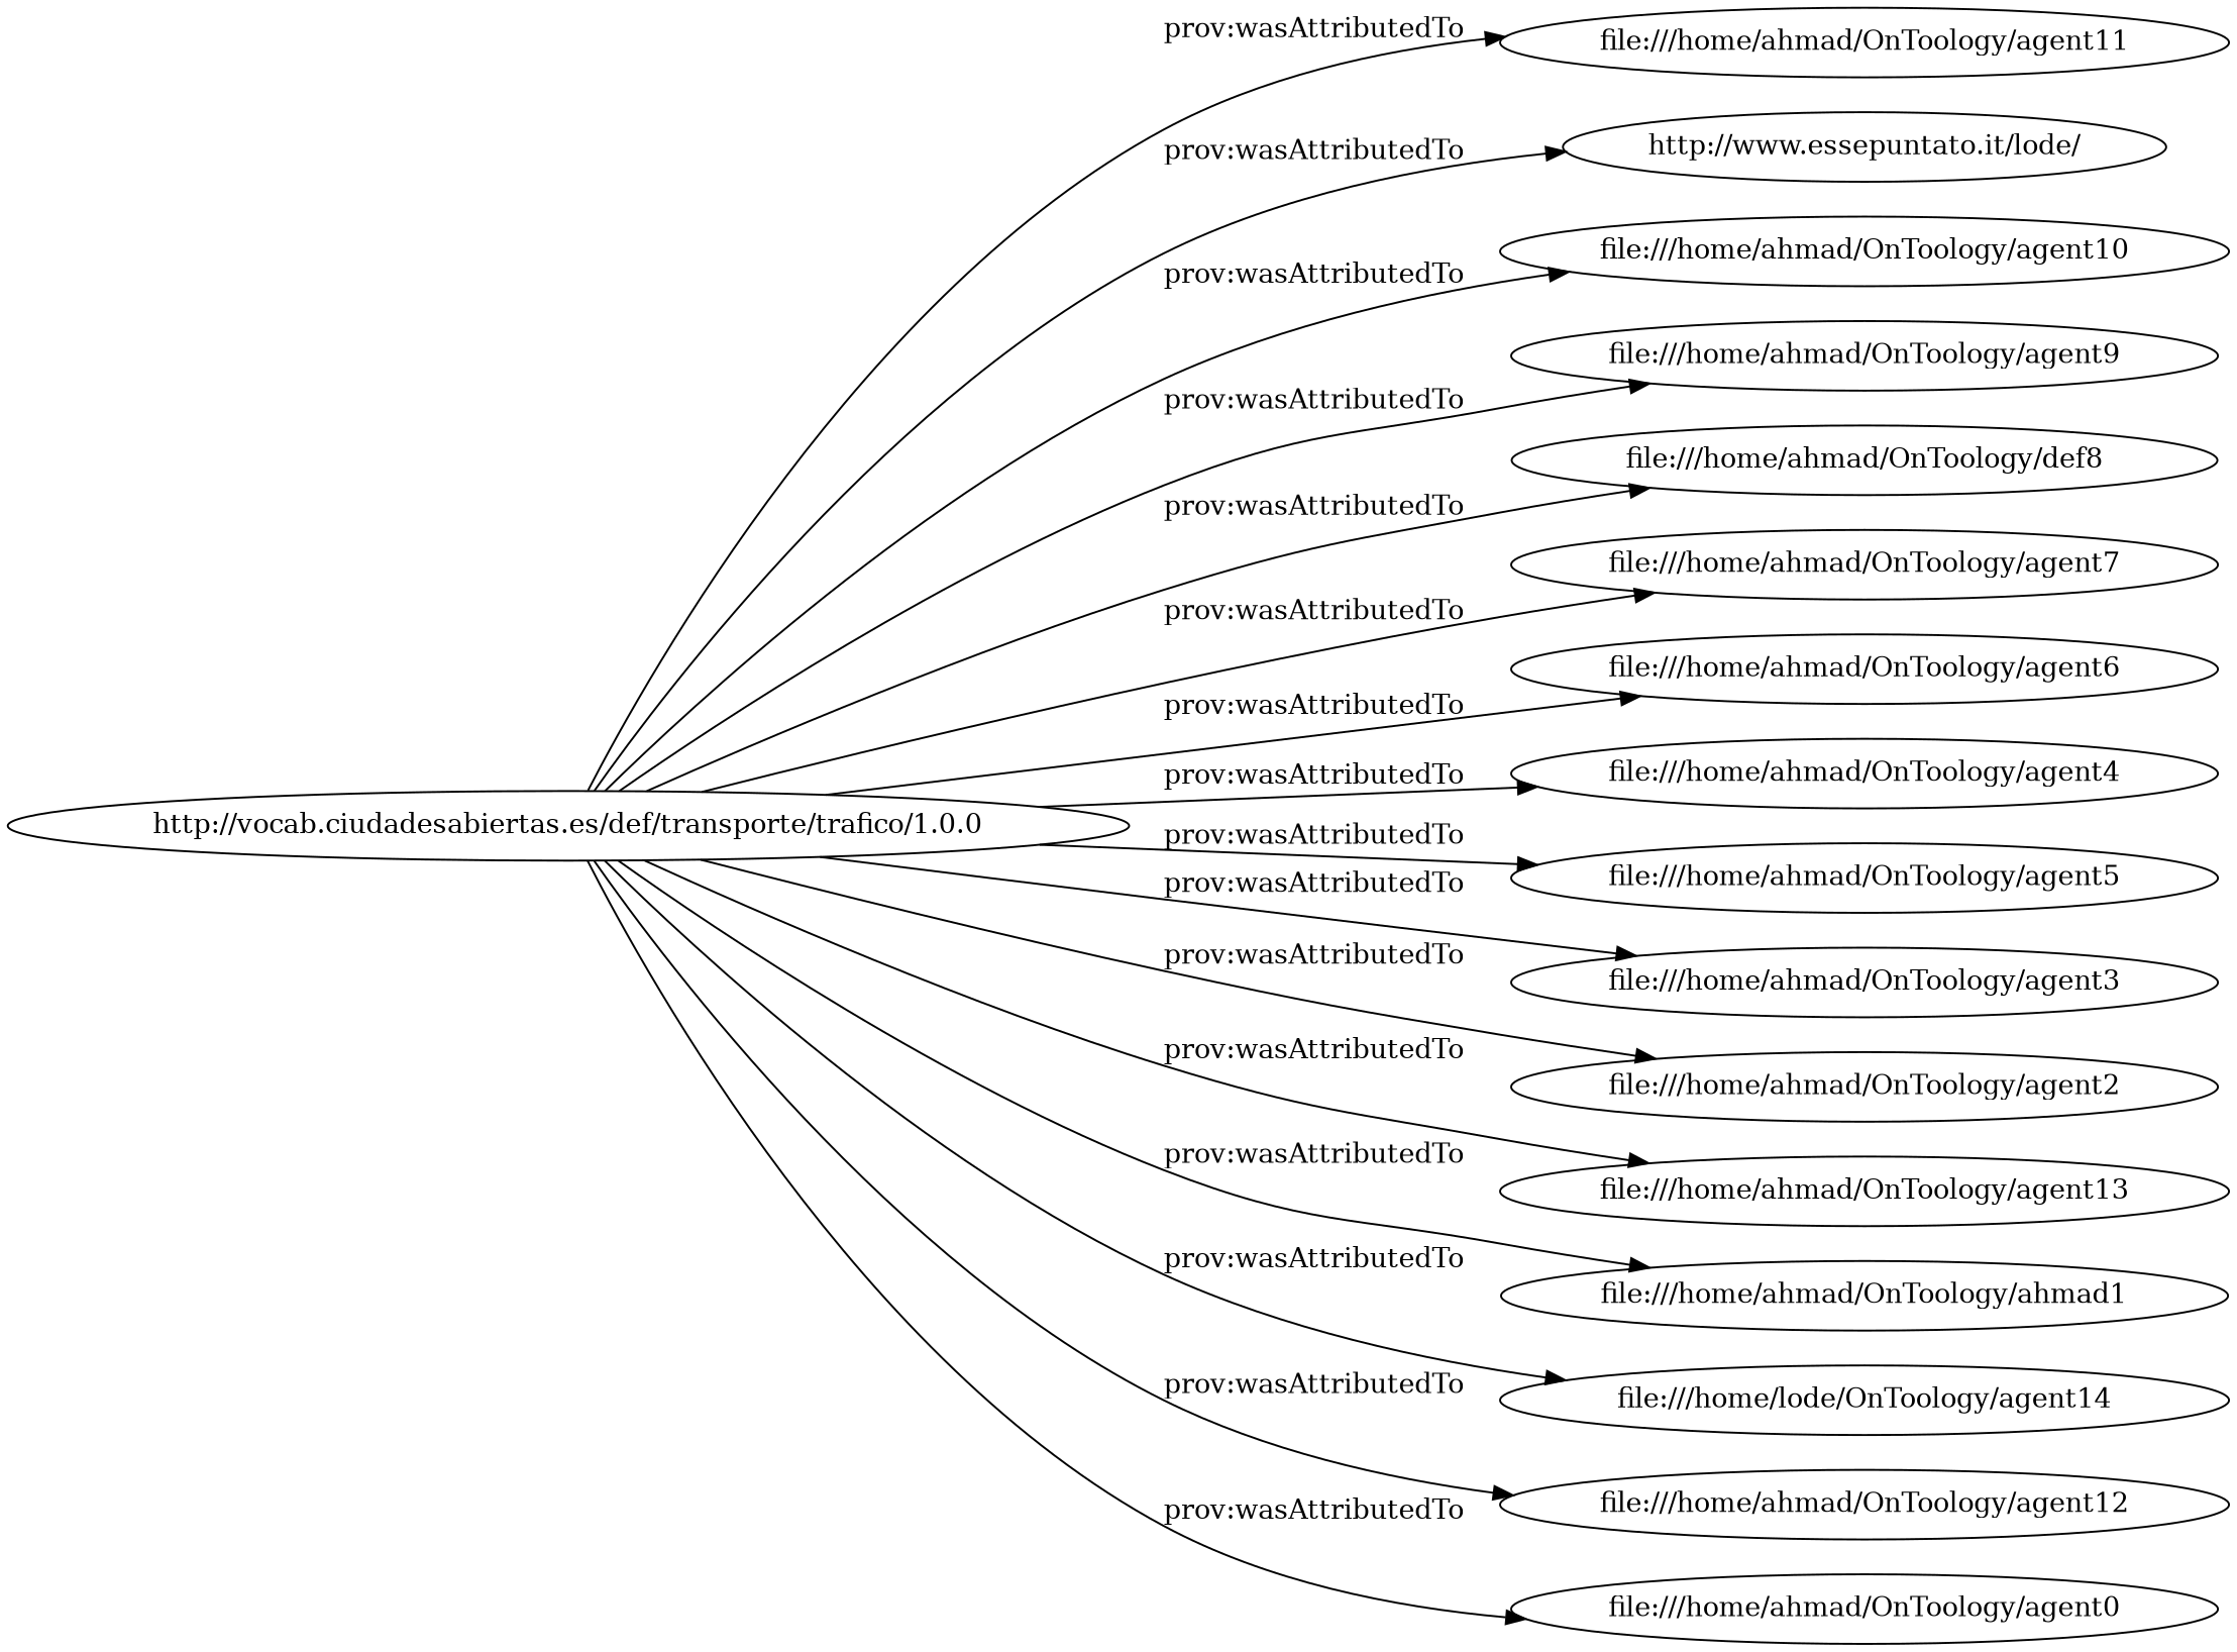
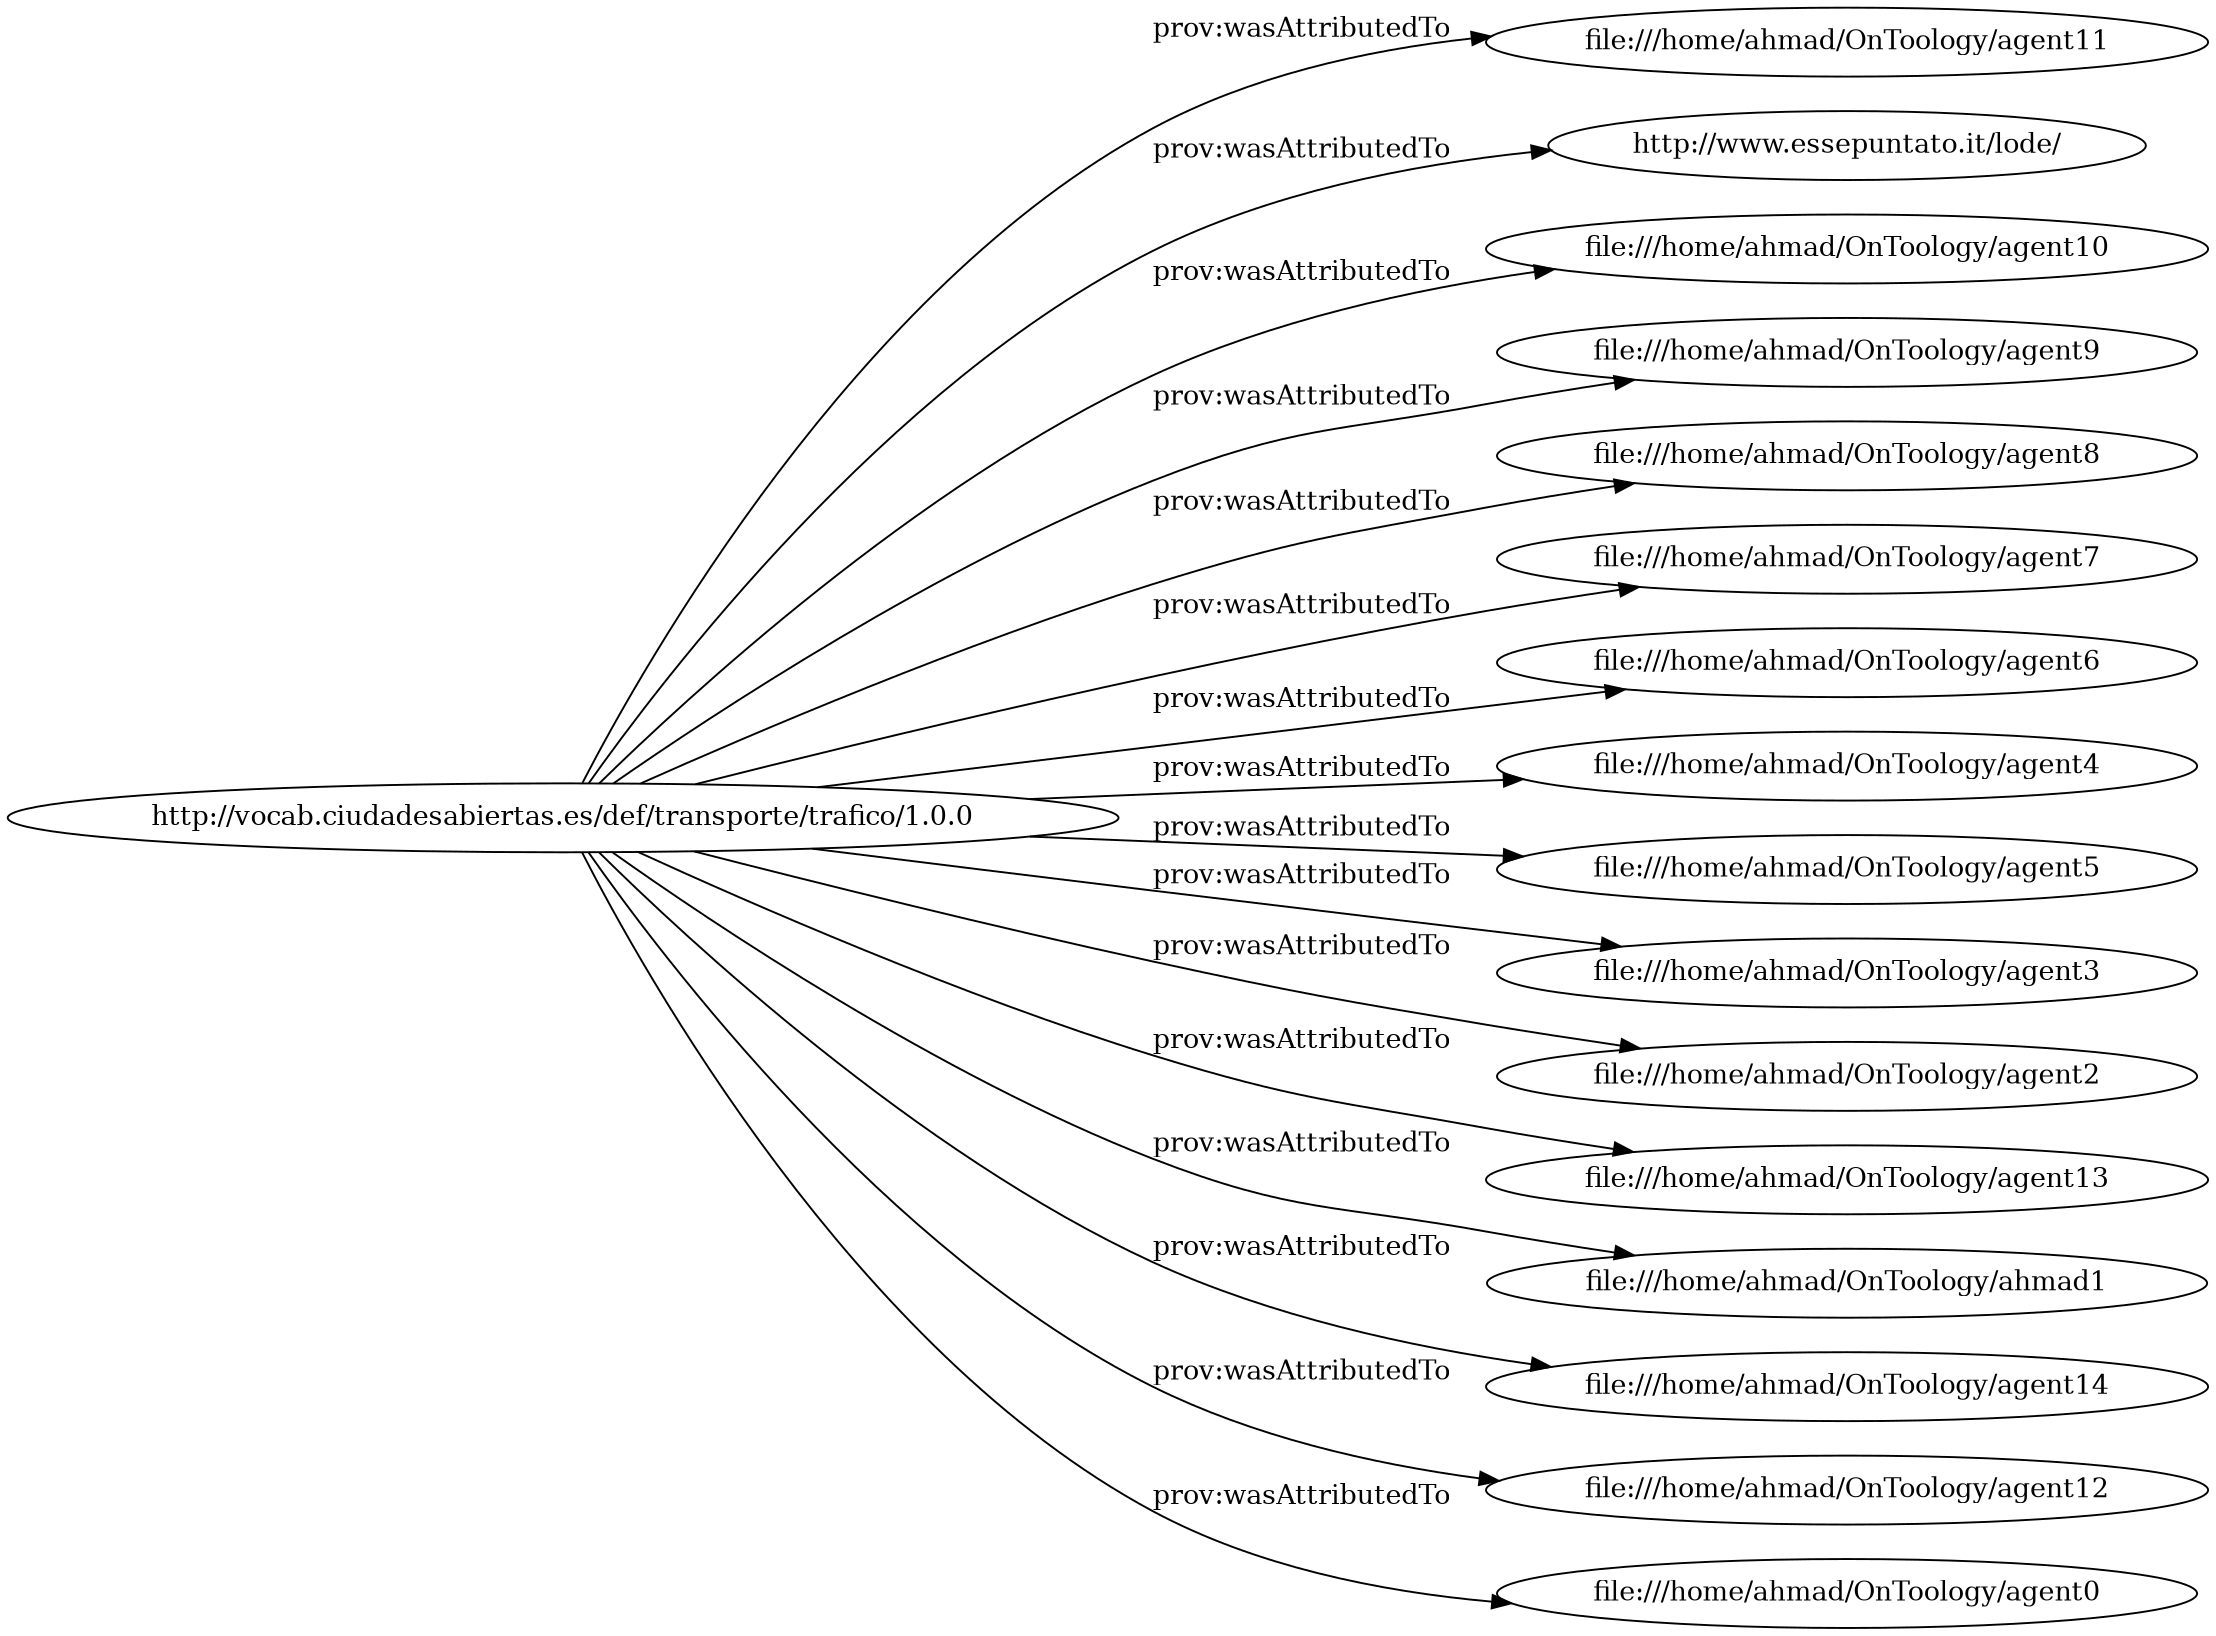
  digraph {
    rankdir=LR
    "http://vocab.ciudadesabiertas.es/def/transporte/trafico/1.0.0"
    "file:///home/ahmad/OnToology/agent11"
    "http://www.essepuntato.it/lode/"
    "file:///home/ahmad/OnToology/agent10"
    "file:///home/ahmad/OnToology/agent9"
-   "file:///home/ahmad/OnToology/agent8" [label="file:///home/ahmad/OnToology/def8"]
+   "file:///home/ahmad/OnToology/agent8"
    "file:///home/ahmad/OnToology/agent7"
    "file:///home/ahmad/OnToology/agent6"
    "file:///home/ahmad/OnToology/agent4"
    "file:///home/ahmad/OnToology/agent5"
    "file:///home/ahmad/OnToology/agent3"
    "file:///home/ahmad/OnToology/agent2"
    "file:///home/ahmad/OnToology/agent13"
    n14 [label="file:///home/ahmad/OnToology/ahmad1"]
-   "file:///home/ahmad/OnToology/agent14" [label="file:///home/lode/OnToology/agent14"]
+   "file:///home/ahmad/OnToology/agent14"
    "file:///home/ahmad/OnToology/agent12"
    "file:///home/ahmad/OnToology/agent0"
    "http://vocab.ciudadesabiertas.es/def/transporte/trafico/1.0.0" -> "file:///home/ahmad/OnToology/agent11" [label="prov:wasAttributedTo"]
    "http://vocab.ciudadesabiertas.es/def/transporte/trafico/1.0.0" -> "http://www.essepuntato.it/lode/" [label="prov:wasAttributedTo"]
    "http://vocab.ciudadesabiertas.es/def/transporte/trafico/1.0.0" -> "file:///home/ahmad/OnToology/agent10" [label="prov:wasAttributedTo"]
    "http://vocab.ciudadesabiertas.es/def/transporte/trafico/1.0.0" -> "file:///home/ahmad/OnToology/agent9" [label="prov:wasAttributedTo"]
    "http://vocab.ciudadesabiertas.es/def/transporte/trafico/1.0.0" -> "file:///home/ahmad/OnToology/agent8" [label="prov:wasAttributedTo"]
    "http://vocab.ciudadesabiertas.es/def/transporte/trafico/1.0.0" -> "file:///home/ahmad/OnToology/agent7" [label="prov:wasAttributedTo"]
    "http://vocab.ciudadesabiertas.es/def/transporte/trafico/1.0.0" -> "file:///home/ahmad/OnToology/agent6" [label="prov:wasAttributedTo"]
    "http://vocab.ciudadesabiertas.es/def/transporte/trafico/1.0.0" -> "file:///home/ahmad/OnToology/agent4" [label="prov:wasAttributedTo"]
    "http://vocab.ciudadesabiertas.es/def/transporte/trafico/1.0.0" -> "file:///home/ahmad/OnToology/agent5" [label="prov:wasAttributedTo"]
    "http://vocab.ciudadesabiertas.es/def/transporte/trafico/1.0.0" -> "file:///home/ahmad/OnToology/agent3" [label="prov:wasAttributedTo"]
    "http://vocab.ciudadesabiertas.es/def/transporte/trafico/1.0.0" -> "file:///home/ahmad/OnToology/agent2" [label="prov:wasAttributedTo"]
    "http://vocab.ciudadesabiertas.es/def/transporte/trafico/1.0.0" -> "file:///home/ahmad/OnToology/agent13" [label="prov:wasAttributedTo"]
    "http://vocab.ciudadesabiertas.es/def/transporte/trafico/1.0.0" -> n14 [label="prov:wasAttributedTo"]
    "http://vocab.ciudadesabiertas.es/def/transporte/trafico/1.0.0" -> "file:///home/ahmad/OnToology/agent14" [label="prov:wasAttributedTo"]
    "http://vocab.ciudadesabiertas.es/def/transporte/trafico/1.0.0" -> "file:///home/ahmad/OnToology/agent12" [label="prov:wasAttributedTo"]
    "http://vocab.ciudadesabiertas.es/def/transporte/trafico/1.0.0" -> "file:///home/ahmad/OnToology/agent0" [label="prov:wasAttributedTo"]
  }
